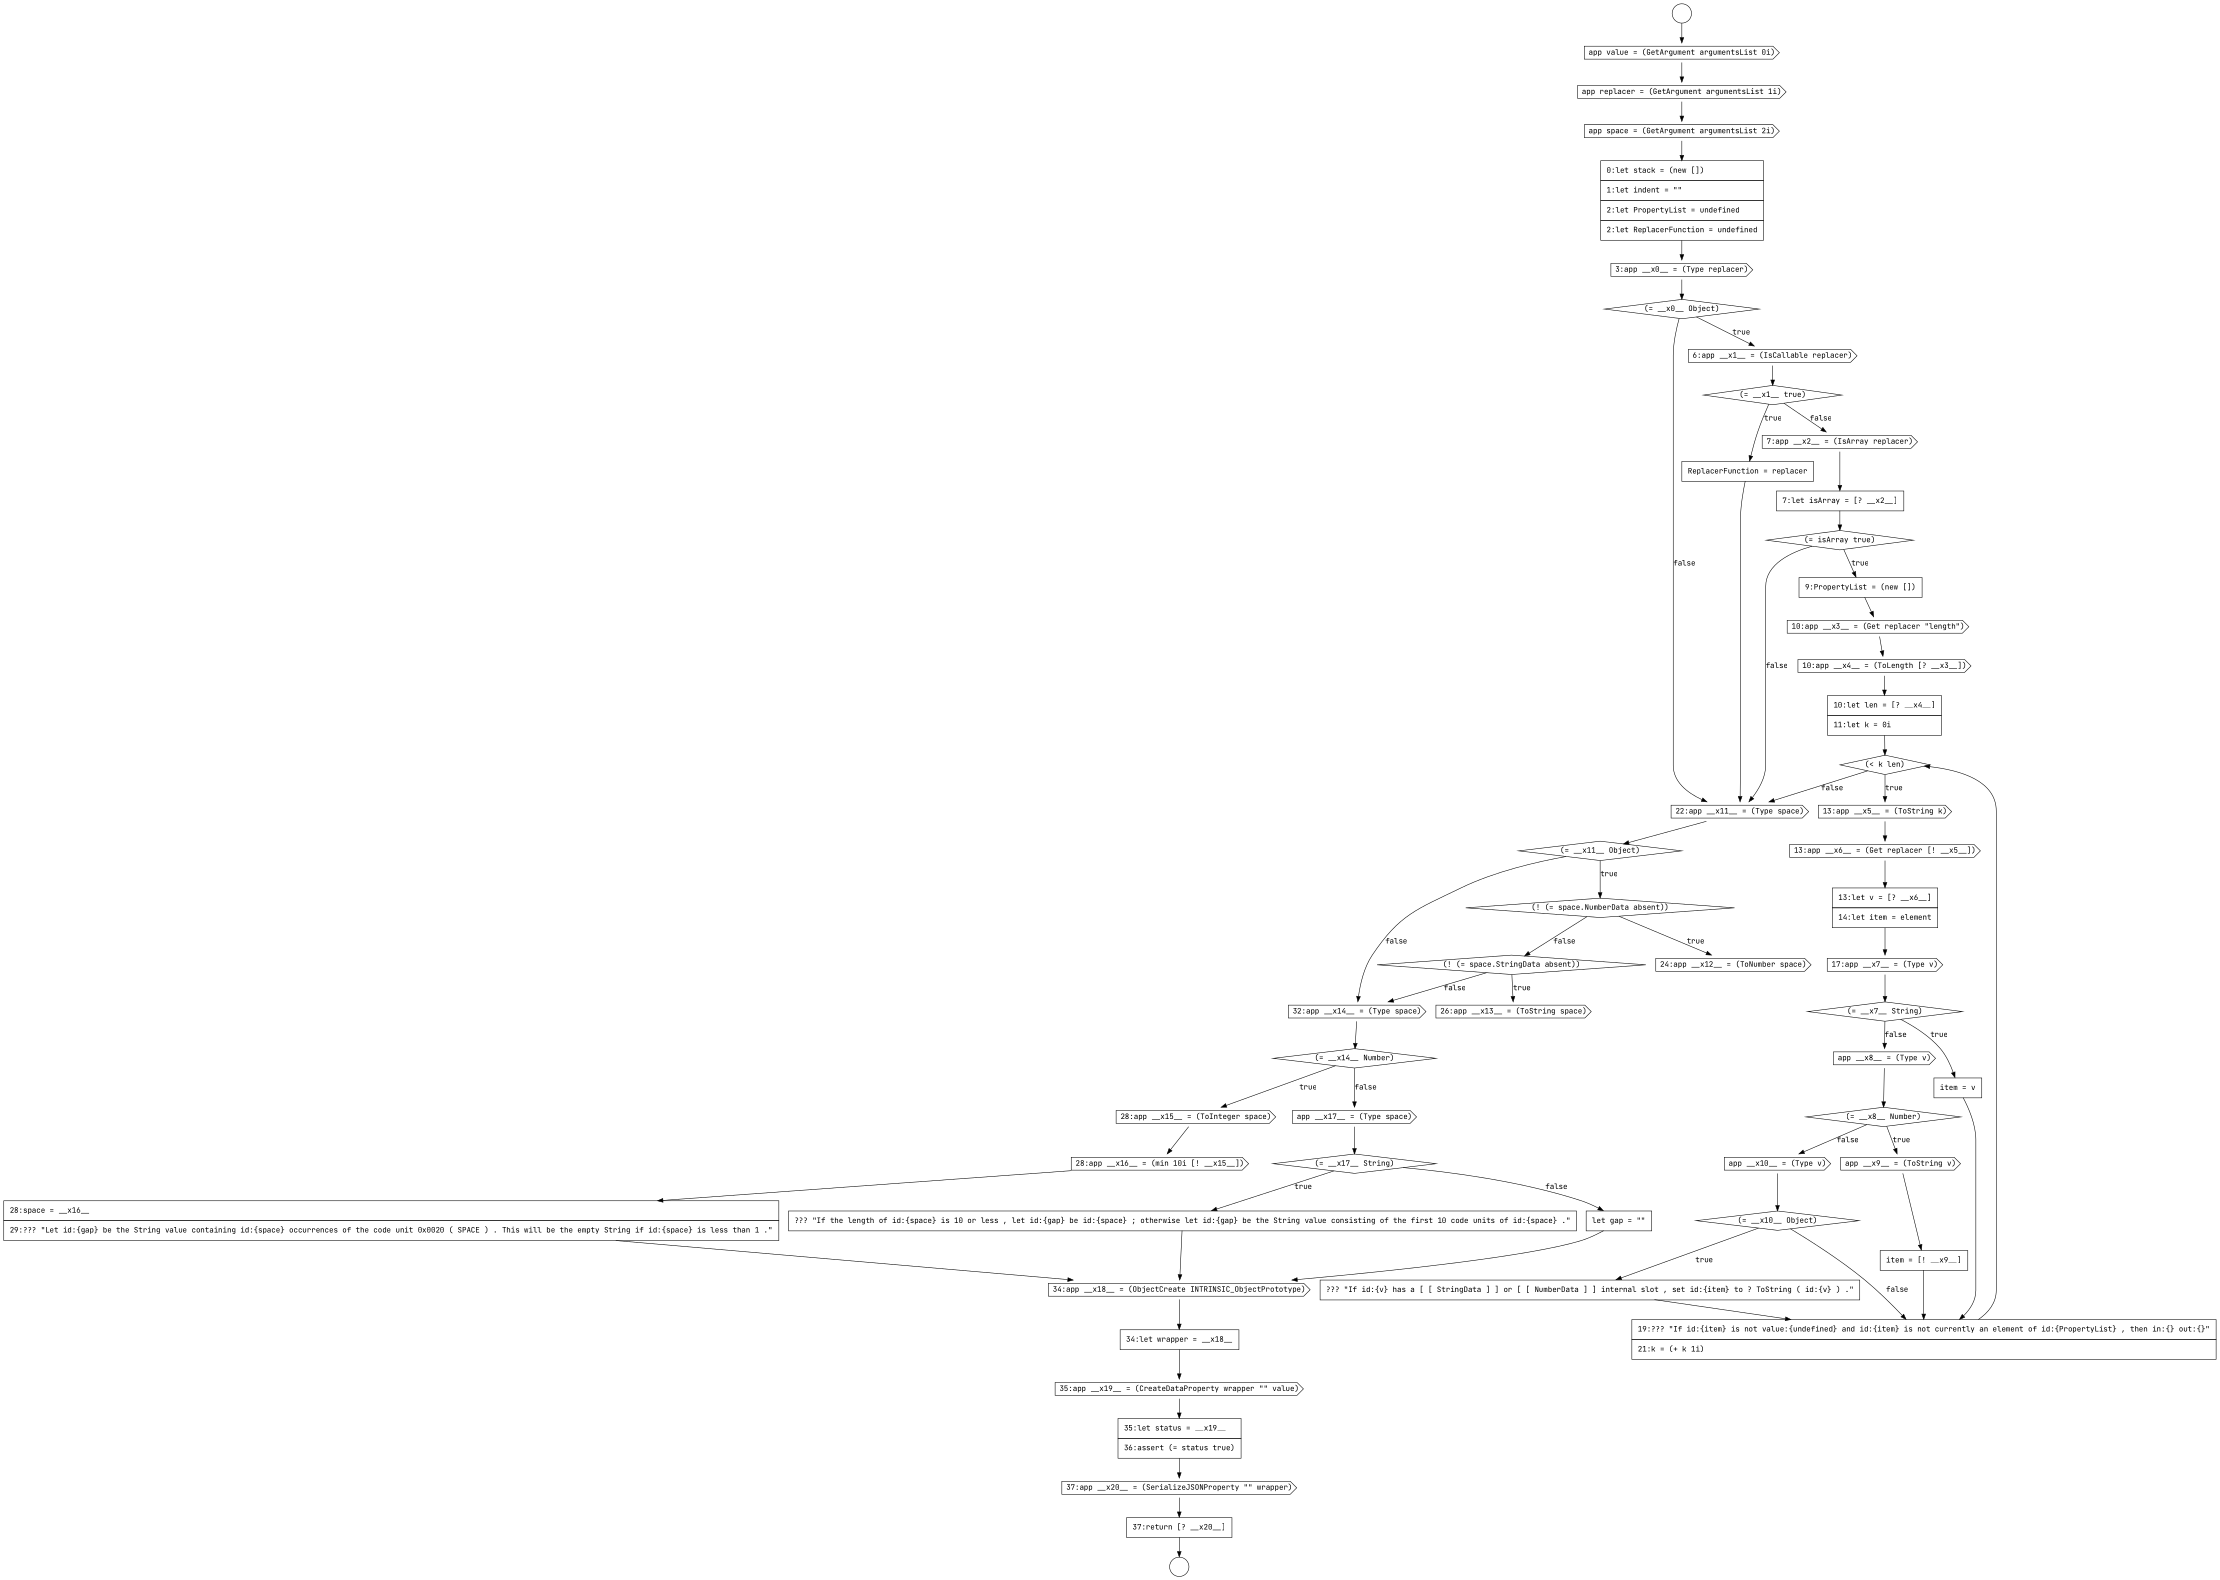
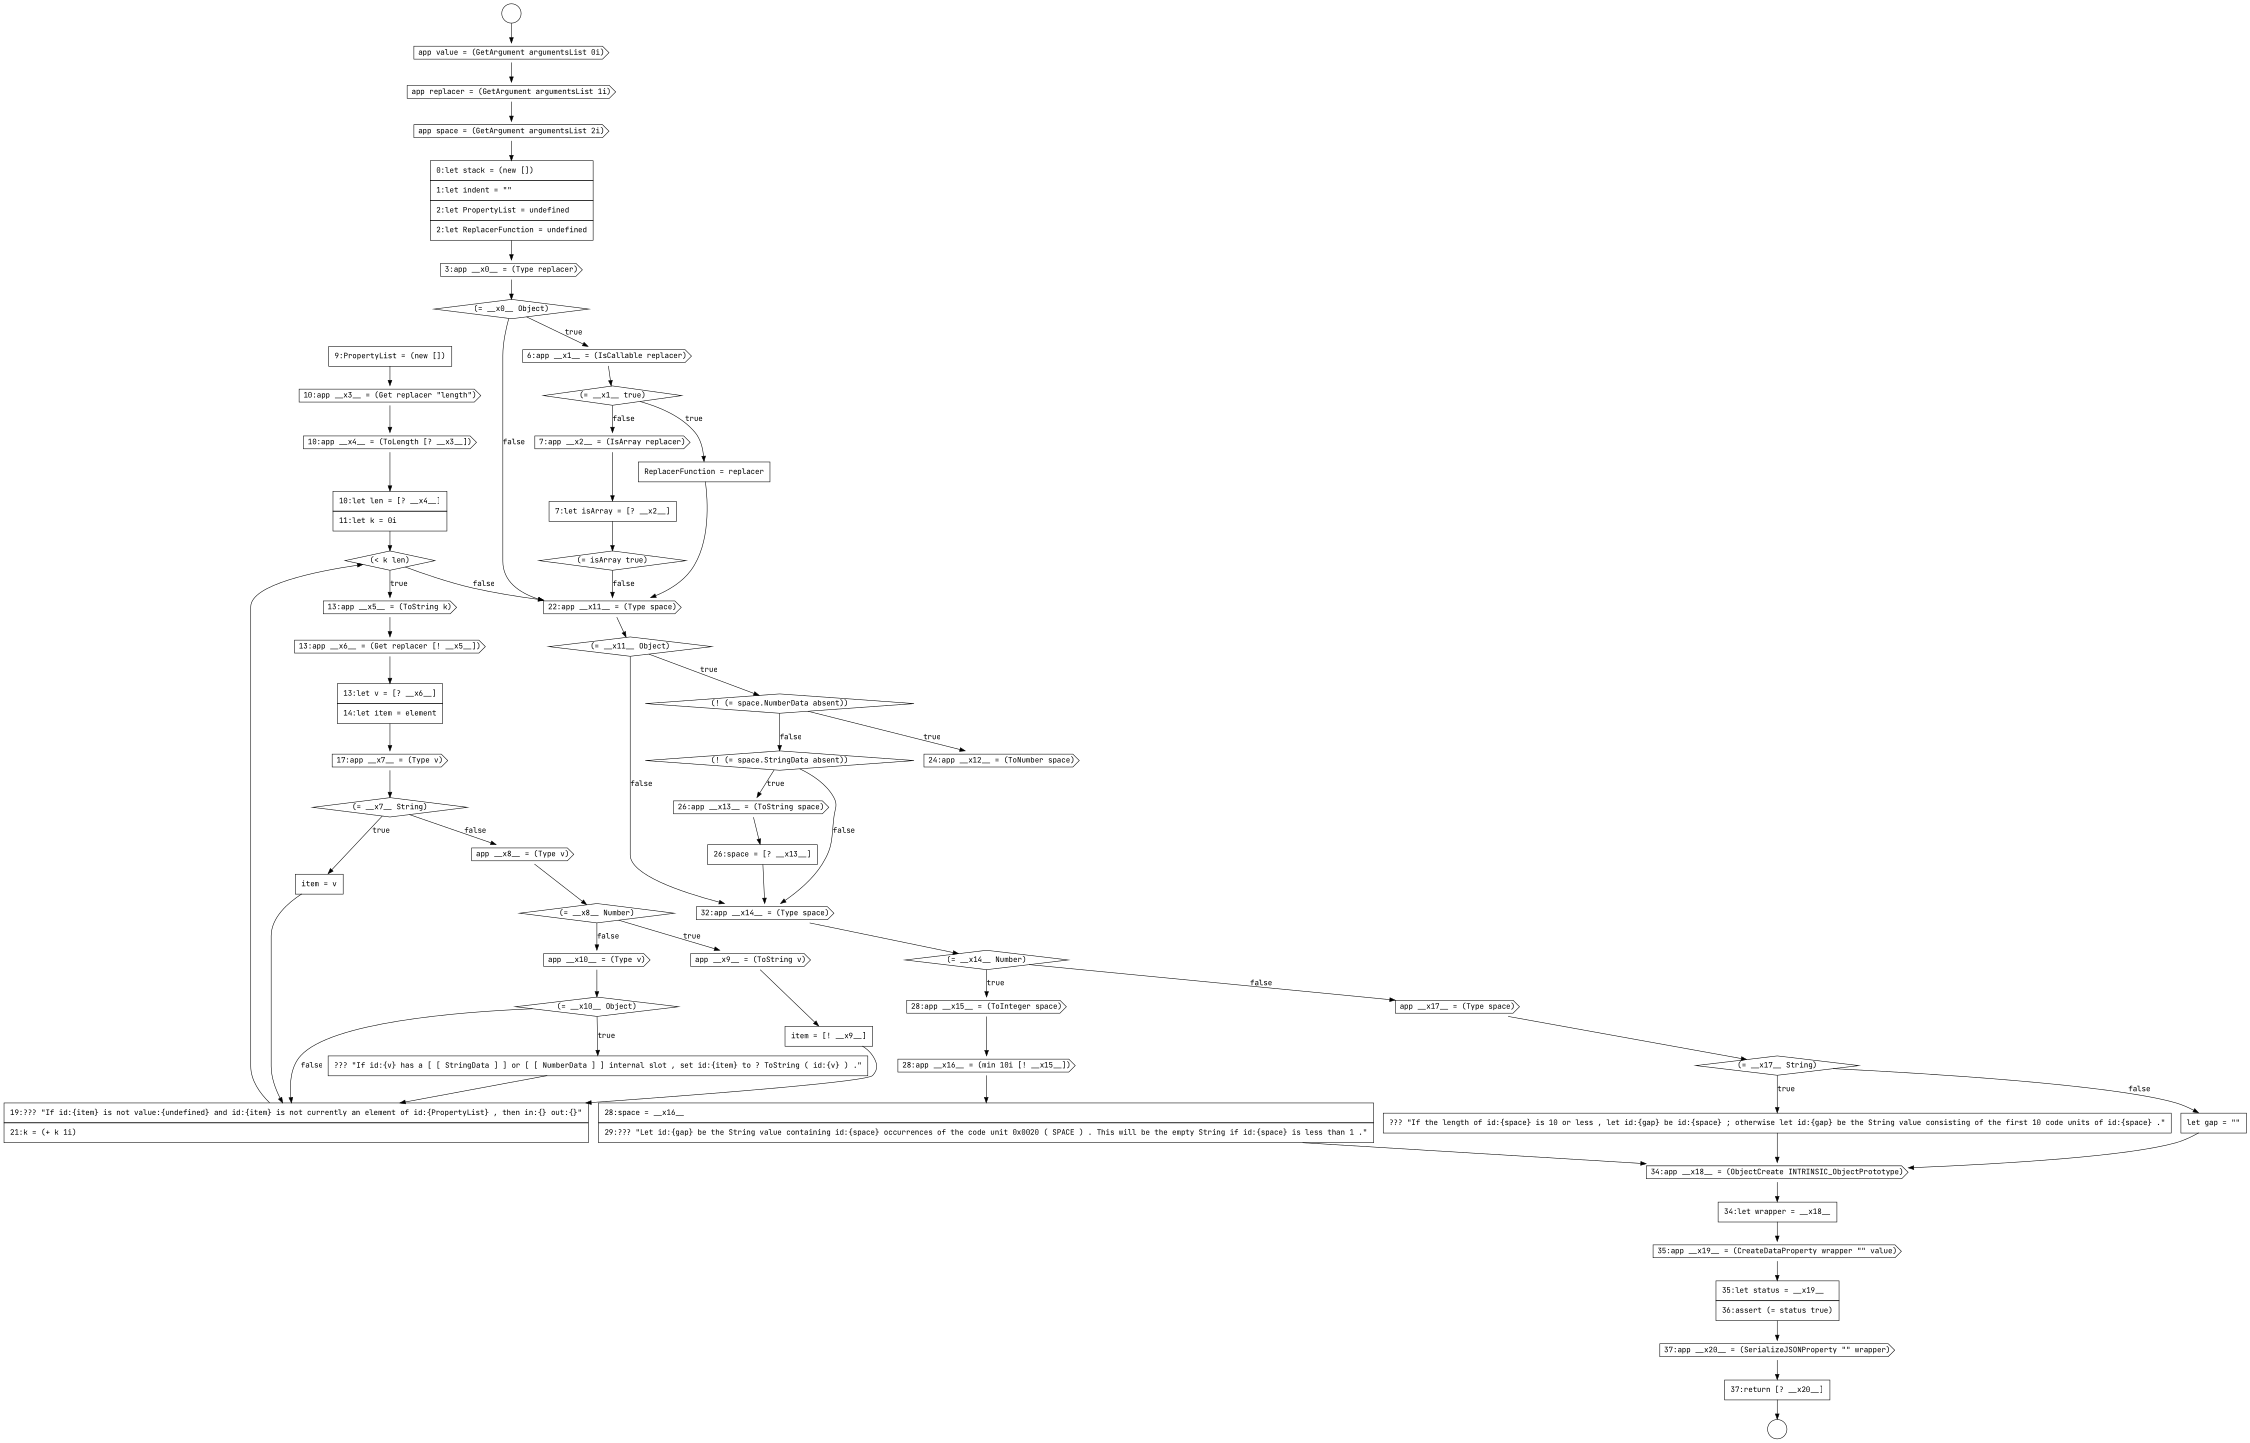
  digraph {
    fontname="JetBrains Mono"
    node [color=black fillcolor=white fontname="JetBrains Mono" shape=cds style=filled]
    edge [color=black fontname="JetBrains Mono"]
    n1 [label=<<font color="black">app value = (GetArgument argumentsList 0i)</font>>]
    n2 [label=<<font color="black">app replacer = (GetArgument argumentsList 1i)</font>>]
    n3 [label=<<font color="black">app space = (GetArgument argumentsList 2i)</font>>]
    n4 [label=<<font color="black">app __x8__ = (Type v)</font>>]
    n5 [label=<<font color="black">(= __x8__ Number)</font>> shape=diamond]
    n6 [label=<<font color="black">app __x10__ = (Type v)</font>>]
    n7 [label=<<font color="black">app __x9__ = (ToString v)</font>>]
    n8 [label=<<font color="black">28:app __x16__ = (min 10i [! __x15__])</font>>]
    n9 [label=<<font color="black">     <table border="0" cellborder="1" cellspacing="0" cellpadding="10">       <tr><td align="left">28:space = __x16__</td></tr>       <tr><td align="left">29:??? &quot;Let id:{gap} be the String value containing id:{space} occurrences of the code unit 0x0020 ( SPACE ) . This will be the empty String if id:{space} is less than 1 .&quot;</td></tr>     </table>   </font>> margin=0 shape=none]
    n10 [label=<<font color="black">34:app __x18__ = (ObjectCreate INTRINSIC_ObjectPrototype)</font>>]
    n11 [label=<<font color="black">(= __x10__ Object)</font>> shape=diamond]
    n12 [label=<<font color="black">     <table border="0" cellborder="1" cellspacing="0" cellpadding="10">       <tr><td align="left">??? &quot;If id:{v} has a [ [ StringData ] ] or [ [ NumberData ] ] internal slot , set id:{item} to ? ToString ( id:{v} ) .&quot;</td></tr>     </table>   </font>> margin=0 shape=none]
    n13 [label=<<font color="black">     <table border="0" cellborder="1" cellspacing="0" cellpadding="10">       <tr><td align="left">19:??? &quot;If id:{item} is not value:{undefined} and id:{item} is not currently an element of id:{PropertyList} , then in:{} out:{}&quot;</td></tr>       <tr><td align="left">21:k = (+ k 1i)</td></tr>     </table>   </font>> margin=0 shape=none]
    n14 [label=<<font color="black">(= isArray true)</font>> shape=diamond]
    n15 [label=<<font color="black">     <table border="0" cellborder="1" cellspacing="0" cellpadding="10">       <tr><td align="left">9:PropertyList = (new [])</td></tr>     </table>   </font>> margin=0 shape=none]
    n16 [label=<<font color="black">22:app __x11__ = (Type space)</font>>]
    n17 [label=<<font color="black">10:app __x3__ = (Get replacer &quot;length&quot;)</font>>]
    n18 [label=<<font color="black">(= __x11__ Object)</font>> shape=diamond]
    n19 [label=<<font color="black">     <table border="0" cellborder="1" cellspacing="0" cellpadding="10">       <tr><td align="left">0:let stack = (new [])</td></tr>       <tr><td align="left">1:let indent = &quot;&quot;</td></tr>       <tr><td align="left">2:let PropertyList = undefined</td></tr>       <tr><td align="left">2:let ReplacerFunction = undefined</td></tr>     </table>   </font>> margin=0 shape=none]
    n20 [label=<<font color="black">3:app __x0__ = (Type replacer)</font>>]
    n21 [label=<<font color="black">(= __x0__ Object)</font>> shape=diamond]
    n22 [label=<<font color="black">6:app __x1__ = (IsCallable replacer)</font>>]
    n23 [label=<<font color="black">(= __x1__ true)</font>> shape=diamond]
    n24 [label=<<font color="black">     <table border="0" cellborder="1" cellspacing="0" cellpadding="10">       <tr><td align="left">item = [! __x9__]</td></tr>     </table>   </font>> margin=0 shape=none]
    n25 [label=<<font color="black">10:app __x4__ = (ToLength [? __x3__])</font>>]
    n26 [label=<<font color="black">     <table border="0" cellborder="1" cellspacing="0" cellpadding="10">       <tr><td align="left">10:let len = [? __x4__]</td></tr>       <tr><td align="left">11:let k = 0i</td></tr>     </table>   </font>> margin=0 shape=none]
    n27 [label=<<font color="black">28:app __x15__ = (ToInteger space)</font>>]
    n28 [label=<<font color="black">7:app __x2__ = (IsArray replacer)</font>>]
    n29 [label=<<font color="black">     <table border="0" cellborder="1" cellspacing="0" cellpadding="10">       <tr><td align="left">7:let isArray = [? __x2__]</td></tr>     </table>   </font>> margin=0 shape=none]
    n30 [label=<<font color="black">37:app __x20__ = (SerializeJSONProperty &quot;&quot; wrapper)</font>>]
    n31 [label=<<font color="black">     <table border="0" cellborder="1" cellspacing="0" cellpadding="10">       <tr><td align="left">37:return [? __x20__]</td></tr>     </table>   </font>> margin=0 shape=none]
    n32 [label=" " shape=circle]
    n33 [label=<<font color="black">     <table border="0" cellborder="1" cellspacing="0" cellpadding="10">       <tr><td align="left">34:let wrapper = __x18__</td></tr>     </table>   </font>> margin=0 shape=none]
    n34 [label=<<font color="black">35:app __x19__ = (CreateDataProperty wrapper &quot;&quot; value)</font>>]
    n35 [label=<<font color="black">     <table border="0" cellborder="1" cellspacing="0" cellpadding="10">       <tr><td align="left">35:let status = __x19__</td></tr>       <tr><td align="left">36:assert (= status true)</td></tr>     </table>   </font>> margin=0 shape=none]
    n36 [label=<<font color="black">17:app __x7__ = (Type v)</font>>]
    n37 [label=<<font color="black">(= __x7__ String)</font>> shape=diamond]
    n38 [label=<<font color="black">     <table border="0" cellborder="1" cellspacing="0" cellpadding="10">       <tr><td align="left">item = v</td></tr>     </table>   </font>> margin=0 shape=none]
    n39 [label=<<font color="black">32:app __x14__ = (Type space)</font>>]
    n40 [label=<<font color="black">(! (= space.NumberData absent))</font>> shape=diamond]
    n41 [label=<<font color="black">(= __x14__ Number)</font>> shape=diamond]
    n42 [label=<<font color="black">24:app __x12__ = (ToNumber space)</font>>]
    n43 [label=<<font color="black">(! (= space.StringData absent))</font>> shape=diamond]
    n44 [label=<<font color="black">13:app __x5__ = (ToString k)</font>>]
    n45 [label=<<font color="black">13:app __x6__ = (Get replacer [! __x5__])</font>>]
    n46 [label=<<font color="black">     <table border="0" cellborder="1" cellspacing="0" cellpadding="10">       <tr><td align="left">13:let v = [? __x6__]</td></tr>       <tr><td align="left">14:let item = element</td></tr>     </table>   </font>> margin=0 shape=none]
    n47 [label=<<font color="black">(&lt; k len)</font>> shape=diamond]
    n48 [label=<<font color="black">     <table border="0" cellborder="1" cellspacing="0" cellpadding="10">       <tr><td align="left">??? &quot;If the length of id:{space} is 10 or less , let id:{gap} be id:{space} ; otherwise let id:{gap} be the String value consisting of the first 10 code units of id:{space} .&quot;</td></tr>     </table>   </font>> margin=0 shape=none]
+   n49 [label=<<font color="black">     <table border="0" cellborder="1" cellspacing="0" cellpadding="10">       <tr><td align="left">26:space = [? __x13__]</td></tr>     </table>   </font>> margin=0 shape=none]
    n50 [label=<<font color="black">     <table border="0" cellborder="1" cellspacing="0" cellpadding="10">       <tr><td align="left">ReplacerFunction = replacer</td></tr>     </table>   </font>> margin=0 shape=none]
    n51 [label=<<font color="black">app __x17__ = (Type space)</font>>]
    n52 [label=<<font color="black">     <table border="0" cellborder="1" cellspacing="0" cellpadding="10">       <tr><td align="left">let gap = &quot;&quot;</td></tr>     </table>   </font>> margin=0 shape=none]
    n53 [label=<<font color="black">26:app __x13__ = (ToString space)</font>>]
    n54 [label=<<font color="black">(= __x17__ String)</font>> shape=diamond]
    n55 [label=" " shape=circle]
    n1 -> n2
    n2 -> n3
    n3 -> n19
    n4 -> n5
    n5 -> n6 [label=<<font color="black">false</font>>]
    n5 -> n7 [label=<<font color="black">true</font>>]
    n6 -> n11
    n7 -> n24
    n8 -> n9
    n9 -> n10
    n10 -> n33
    n11 -> n12 [label=<<font color="black">true</font>>]
    n11 -> n13 [label=<<font color="black">false</font>>]
    n12 -> n13
    n13 -> n47
-   n14 -> n15 [label=<<font color="black">true</font>>]
    n14 -> n16 [label=<<font color="black">false</font>>]
    n15 -> n17
    n16 -> n18
    n17 -> n25
    n18 -> n39 [label=<<font color="black">false</font>>]
    n18 -> n40 [label=<<font color="black">true</font>>]
    n19 -> n20
    n20 -> n21
    n21 -> n16 [label=<<font color="black">false</font>>]
    n21 -> n22 [label=<<font color="black">true</font>>]
    n22 -> n23
    n23 -> n28 [label=<<font color="black">false</font>>]
    n23 -> n50 [label=<<font color="black">true</font>>]
    n24 -> n13
    n25 -> n26
    n26 -> n47
    n27 -> n8
    n28 -> n29
    n29 -> n14
    n30 -> n31
    n31 -> n32
    n33 -> n34
    n34 -> n35
    n35 -> n30
    n36 -> n37
    n37 -> n4 [label=<<font color="black">false</font>>]
    n37 -> n38 [label=<<font color="black">true</font>>]
    n38 -> n13
    n39 -> n41
    n40 -> n42 [label=<<font color="black">true</font>>]
    n40 -> n43 [label=<<font color="black">false</font>>]
    n41 -> n27 [label=<<font color="black">true</font>>]
    n41 -> n51 [label=<<font color="black">false</font>>]
    n43 -> n39 [label=<<font color="black">false</font>>]
    n43 -> n53 [label=<<font color="black">true</font>>]
    n44 -> n45
    n45 -> n46
    n46 -> n36
    n47 -> n16 [label=<<font color="black">false</font>>]
    n47 -> n44 [label=<<font color="black">true</font>>]
    n48 -> n10
+   n49 -> n39
    n50 -> n16
    n51 -> n54
    n52 -> n10
+   n53 -> n49
    n54 -> n48 [label=<<font color="black">true</font>>]
    n54 -> n52 [label=<<font color="black">false</font>>]
    n55 -> n1
  }
